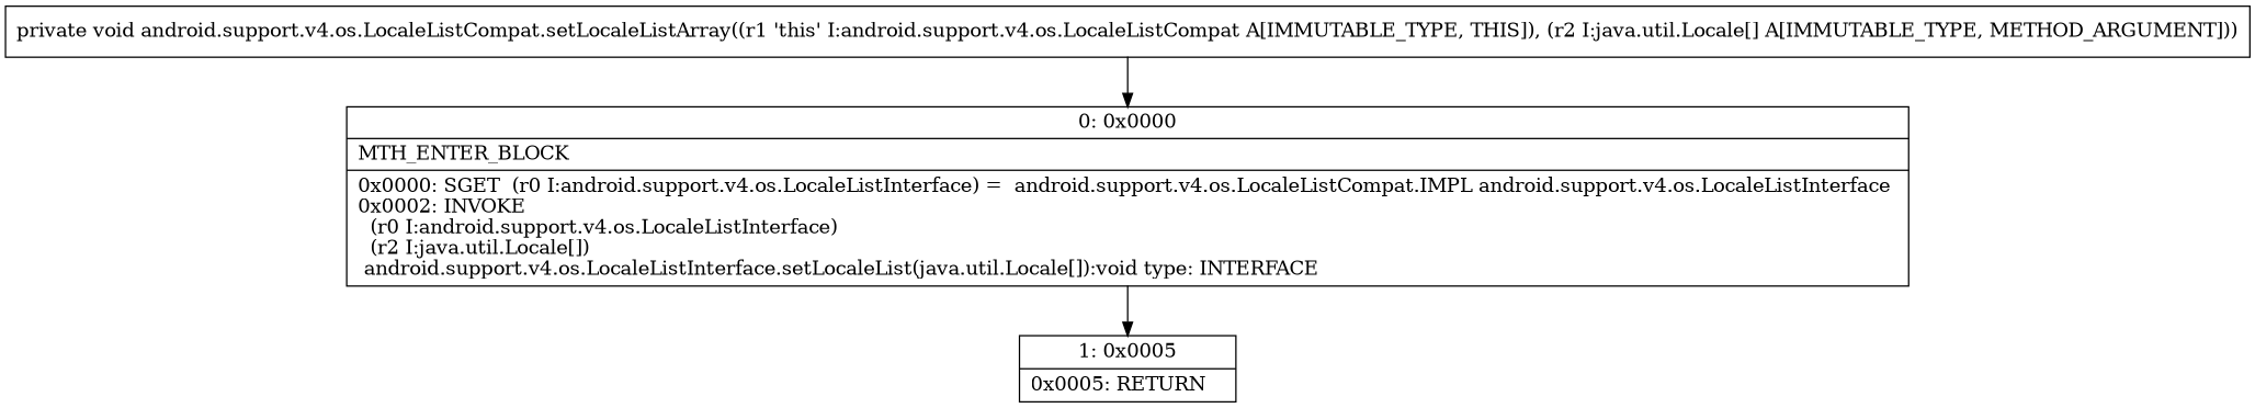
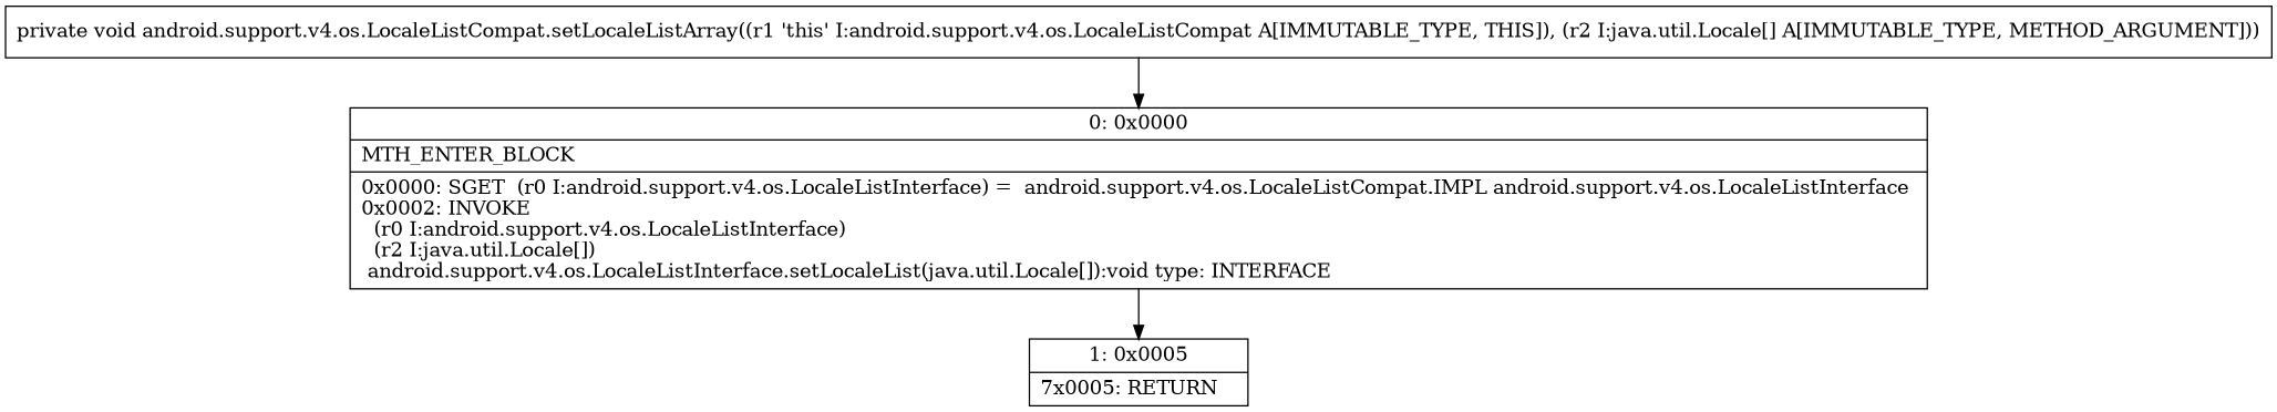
  digraph {
    node [shape=record]
    n1 [label="{0\:\ 0x0000|MTH_ENTER_BLOCK\l|0x0000: SGET  (r0 I:android.support.v4.os.LocaleListInterface) =  android.support.v4.os.LocaleListCompat.IMPL android.support.v4.os.LocaleListInterface \l0x0002: INVOKE  \l  (r0 I:android.support.v4.os.LocaleListInterface)\l  (r2 I:java.util.Locale[])\l android.support.v4.os.LocaleListInterface.setLocaleList(java.util.Locale[]):void type: INTERFACE \l}"]
-   n2 [label="{1\:\ 0x0005|0x0005: RETURN   \l}"]
+   n2 [label="{1\:\ 0x0005|7x0005: RETURN   \l}"]
    n3 [label="{private void android.support.v4.os.LocaleListCompat.setLocaleListArray((r1 'this' I:android.support.v4.os.LocaleListCompat A[IMMUTABLE_TYPE, THIS]), (r2 I:java.util.Locale[] A[IMMUTABLE_TYPE, METHOD_ARGUMENT])) }"]
    n1 -> n2
    n3 -> n1
  }
